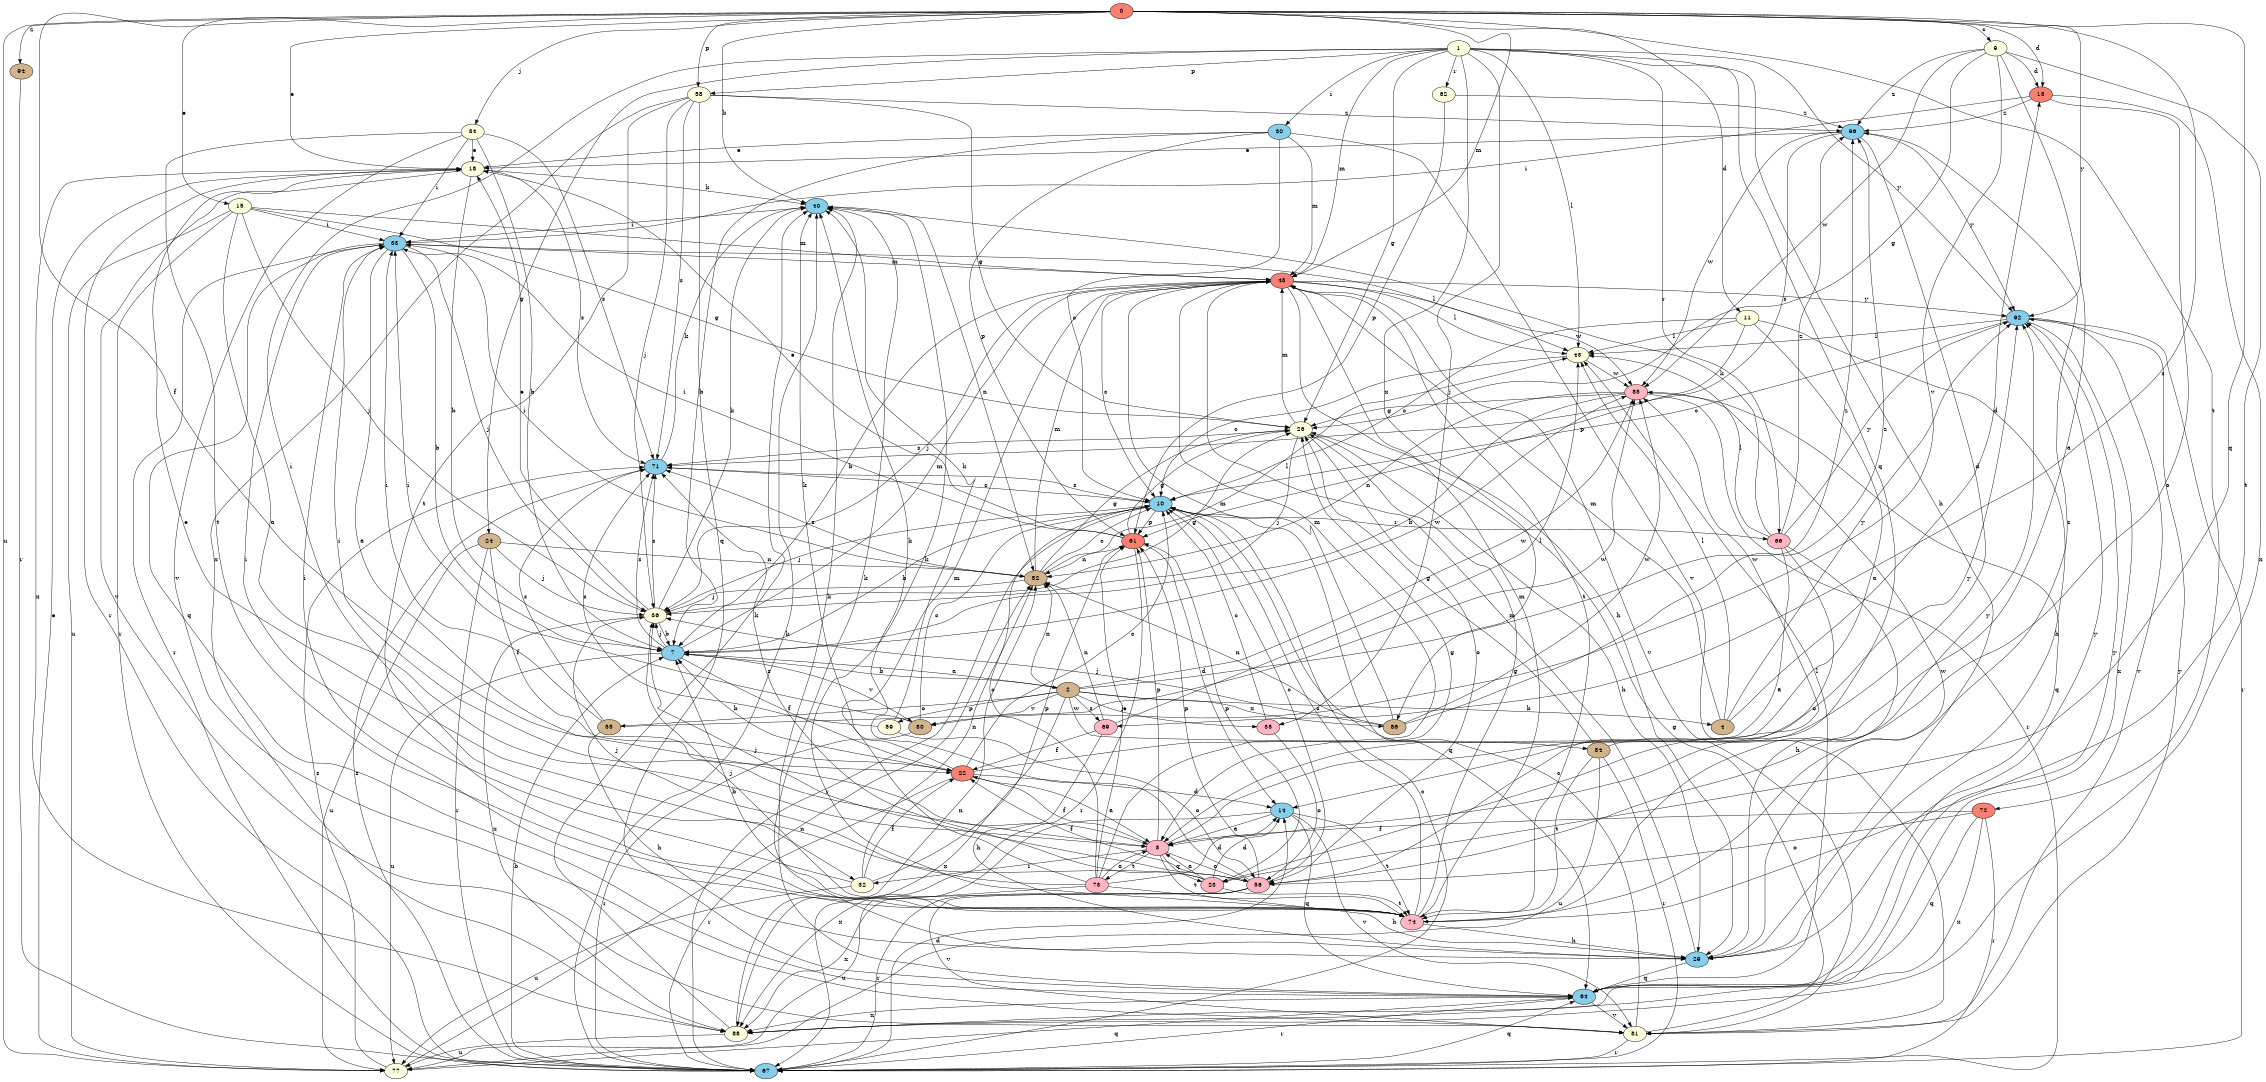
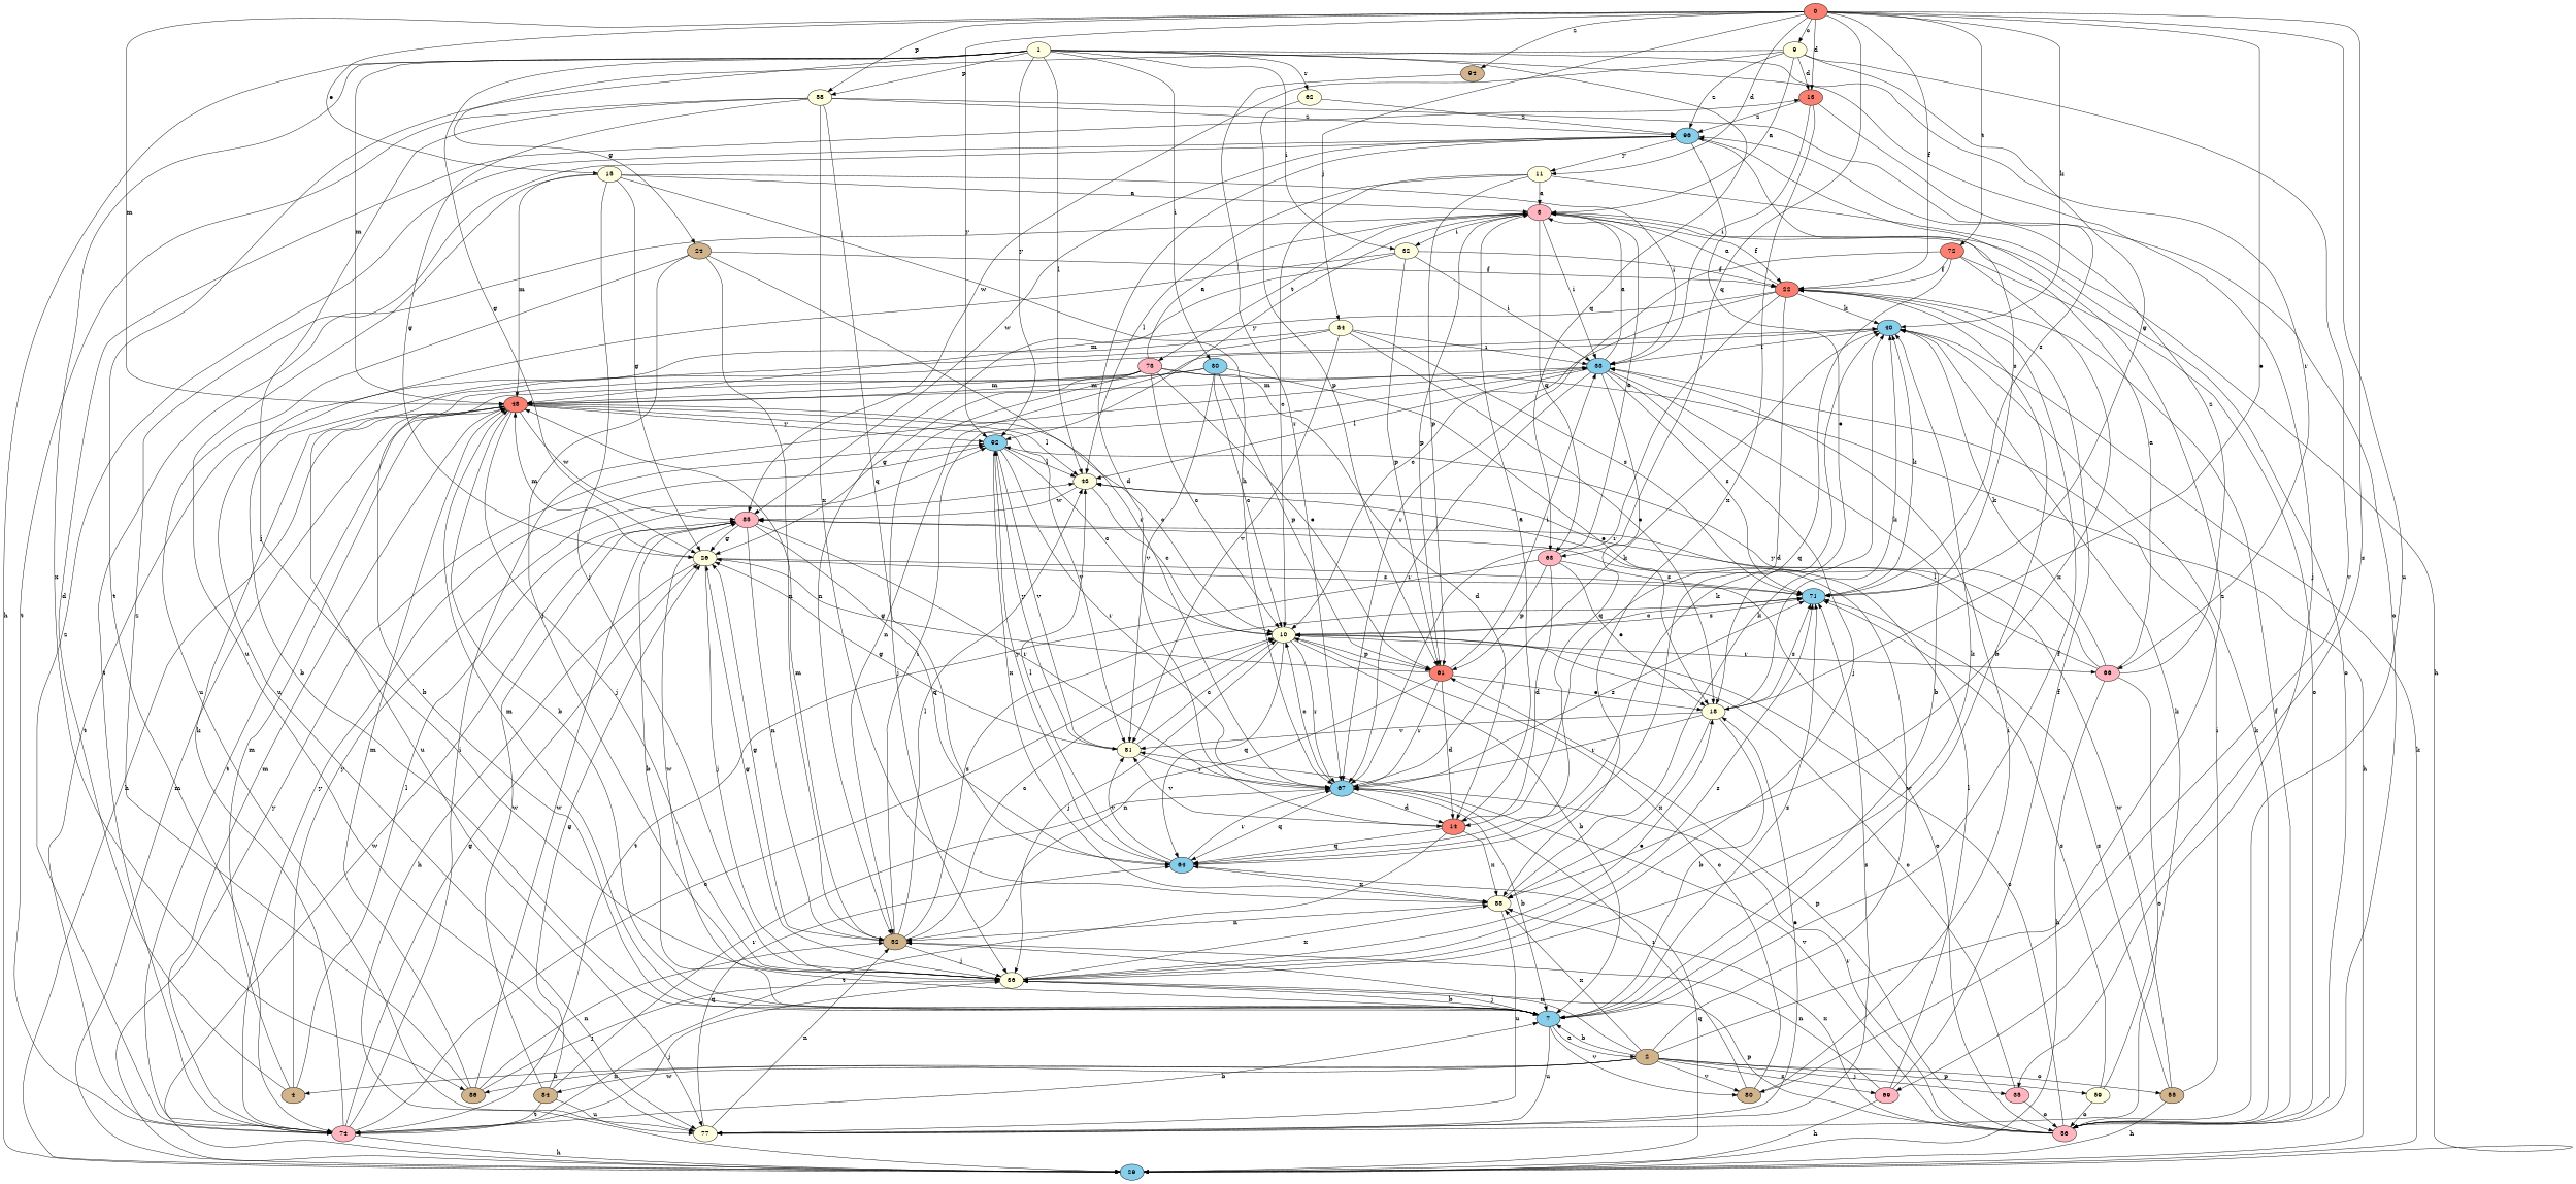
  strict digraph {
    node [fillcolor=lightyellow style=filled]
    0 [fillcolor=salmon]
    9
    11
    13 [fillcolor=salmon]
    15
    18
    22 [fillcolor=salmon]
    34
    40 [fillcolor=skyblue]
    48 [fillcolor=salmon]
    58
-   63 [fillcolor=lightpink label=23]
+   63 [fillcolor=lightpink]
    69 [fillcolor=lightpink]
    72 [fillcolor=salmon]
    77
    92 [fillcolor=skyblue]
    94 [fillcolor=tan]
    26
    80 [fillcolor=tan]
    85 [fillcolor=lightpink]
    96 [fillcolor=skyblue]
    3 [fillcolor=lightpink]
    74 [fillcolor=lightpink]
    29 [fillcolor=skyblue]
    43
    61 [fillcolor=salmon]
-   10 [fillcolor=skyblue]
+   10
    88
    33 [fillcolor=skyblue]
    56 [fillcolor=lightpink]
    36
    67 [fillcolor=skyblue]
    7 [fillcolor=skyblue]
    71 [fillcolor=skyblue]
    81
-   14 [fillcolor=skyblue]
+   14 [fillcolor=salmon]
    52 [fillcolor=tan]
    64 [fillcolor=skyblue]
    1
    24 [fillcolor=tan]
    30 [fillcolor=skyblue]
    32
    35 [fillcolor=lightpink]
    n44 [label=62]
    66 [fillcolor=lightpink]
    86 [fillcolor=tan]
    2 [fillcolor=tan]
    4 [fillcolor=tan]
    55 [fillcolor=tan]
    59
    84 [fillcolor=tan]
    73 [fillcolor=lightpink]
    0 -> 9 [label=c]
    0 -> 11 [label=d]
    0 -> 13 [label=d]
    0 -> 15 [label=e]
    0 -> 18 [label=e]
    0 -> 22 [label=f]
    0 -> 34 [label=j]
    0 -> 40 [label=k]
    0 -> 48 [label=m]
    0 -> 58 [label=p]
    0 -> 63 [label=q]
    0 -> 69 [label=s]
    0 -> 72 [label=t]
    0 -> 77 [label=u]
    0 -> 92 [label=y]
    0 -> 94 [label=z]
    9 -> 13 [label=d]
-   9 -> 26 [label=g]
+   9 -> 71 [label=g]
    9 -> 80 [label=v]
    9 -> 85 [label=w]
    9 -> 96 [label=z]
    9 -> 3 [label=a]
    9 -> 74 [label=t]
    11 -> 3 [label=a]
    11 -> 29 [label=h]
    11 -> 43 [label=l]
    11 -> 61 [label=p]
    11 -> 10 [label=c]
    13 -> 96 [label=z]
    13 -> 88 [label=x]
    13 -> 33 [label=i]
    13 -> 56 [label=o]
    15 -> 48 [label=m]
    15 -> 77 [label=u]
    15 -> 26 [label=g]
    15 -> 3 [label=a]
    15 -> 33 [label=i]
    15 -> 36 [label=j]
-   15 -> 67 [label=r]
+   15 -> 67 [label=h]
    18 -> 40 [label=k]
    18 -> 88 [label=x]
    18 -> 67 [label=r]
    18 -> 7 [label=b]
    18 -> 71 [label=s]
    18 -> 81 [label=v]
    22 -> 40 [label=k]
    22 -> 48 [label=m]
    22 -> 3 [label=a]
    22 -> 10 [label=c]
    22 -> 67 [label=r]
    22 -> 7 [label=b]
    22 -> 14 [label=d]
    34 -> 18 [label=e]
    34 -> 74 [label=t]
    34 -> 33 [label=i]
    34 -> 7 [label=b]
    34 -> 71 [label=s]
    34 -> 81 [label=v]
    40 -> 33 [label=i]
    40 -> 52 [label=n]
    48 -> 92 [label=y]
    48 -> 85 [label=w]
    48 -> 74 [label=t]
    48 -> 29 [label=h]
    48 -> 43 [label=l]
    48 -> 10 [label=c]
    48 -> 36 [label=j]
    48 -> 7 [label=b]
    48 -> 81 [label=v]
    58 -> 26 [label=g]
    58 -> 96 [label=z]
    58 -> 74 [label=t]
    58 -> 88 [label=x]
    58 -> 36 [label=j]
    58 -> 71 [label=s]
    58 -> 64 [label=q]
    63 -> 18 [label=e]
    63 -> 3 [label=a]
    63 -> 74 [label=t]
    63 -> 61 [label=p]
    63 -> 71 [label=s]
    63 -> 14 [label=d]
    69 -> 22 [label=f]
    69 -> 29 [label=h]
    69 -> 43 [label=l]
    69 -> 52 [label=n]
-   72 -> 3 [label=f]
+   72 -> 22 [label=f]
    72 -> 88 [label=x]
    72 -> 56 [label=o]
    72 -> 67 [label=r]
    72 -> 64 [label=q]
    77 -> 18 [label=e]
    77 -> 71 [label=s]
    77 -> 52 [label=n]
    77 -> 64 [label=q]
    92 -> 43 [label=l]
    92 -> 10 [label=c]
    92 -> 88 [label=x]
    92 -> 67 [label=r]
    92 -> 81 [label=v]
    94 -> 67 [label=r]
    26 -> 48 [label=m]
    26 -> 29 [label=h]
    26 -> 56 [label=o]
    26 -> 36 [label=j]
    26 -> 71 [label=s]
    80 -> 10 [label=c]
    80 -> 33 [label=i]
    80 -> 67 [label=r]
    85 -> 26 [label=g]
    85 -> 67 [label=r]
    85 -> 7 [label=b]
    85 -> 52 [label=n]
    85 -> 64 [label=q]
    96 -> 18 [label=e]
-   96 -> 92 [label=y]
+   96 -> 11 [label=y]
    96 -> 85 [label=w]
    96 -> 71 [label=s]
    96 -> 14 [label=d]
    3 -> 22 [label=f]
    3 -> 63 [label=q]
    3 -> 92 [label=y]
    3 -> 74 [label=t]
    3 -> 61 [label=p]
    3 -> 33 [label=i]
    3 -> 56 [label=o]
    3 -> 32 [label=i]
    3 -> 73 [label=t]
    74 -> 40 [label=k]
    74 -> 48 [label=m]
    74 -> 92 [label=y]
    74 -> 26 [label=g]
    74 -> 96 [label=z]
    74 -> 29 [label=h]
    74 -> 10 [label=c]
    74 -> 33 [label=i]
    74 -> 36 [label=j]
    74 -> 7 [label=b]
    29 -> 40 [label=k]
    29 -> 48 [label=m]
    29 -> 92 [label=y]
    29 -> 85 [label=w]
    29 -> 64 [label=q]
    43 -> 85 [label=w]
    43 -> 10 [label=c]
    61 -> 18 [label=e]
    61 -> 26 [label=g]
    61 -> 33 [label=i]
    61 -> 67 [label=r]
    61 -> 14 [label=d]
    61 -> 52 [label=n]
    10 -> 61 [label=p]
    10 -> 36 [label=j]
    10 -> 67 [label=r]
    10 -> 7 [label=b]
    10 -> 71 [label=s]
    10 -> 64 [label=q]
    10 -> 66 [label=r]
    88 -> 40 [label=k]
    88 -> 77 [label=u]
    88 -> 52 [label=n]
    33 -> 48 [label=m]
    33 -> 3 [label=a]
    33 -> 43 [label=l]
    33 -> 36 [label=j]
    33 -> 67 [label=r]
    33 -> 7 [label=b]
+   33 -> 71 [label=s]
    33 -> 64 [label=q]
    56 -> 22 [label=f]
    56 -> 40 [label=k]
    56 -> 61 [label=p]
    56 -> 10 [label=c]
    56 -> 88 [label=x]
-   56 -> 36 [label=j]
+   56 -> 36 [label=p]
    56 -> 67 [label=r]
    56 -> 81 [label=v]
    36 -> 18 [label=e]
    36 -> 40 [label=k]
    36 -> 26 [label=g]
    36 -> 88 [label=x]
    36 -> 7 [label=b]
    36 -> 71 [label=s]
    67 -> 40 [label=k]
    67 -> 10 [label=c]
    67 -> 7 [label=b]
    67 -> 71 [label=s]
    67 -> 14 [label=d]
    67 -> 64 [label=q]
    7 -> 22 [label=f]
    7 -> 48 [label=m]
    7 -> 77 [label=u]
    7 -> 80 [label=v]
    7 -> 85 [label=w]
    7 -> 36 [label=j]
    7 -> 71 [label=s]
    7 -> 2 [label=a]
    71 -> 40 [label=k]
    71 -> 10 [label=c]
    81 -> 92 [label=y]
    81 -> 26 [label=g]
    81 -> 10 [label=c]
    81 -> 67 [label=r]
    14 -> 3 [label=a]
    14 -> 74 [label=t]
    14 -> 88 [label=x]
    14 -> 81 [label=v]
    14 -> 64 [label=q]
    52 -> 48 [label=m]
    52 -> 26 [label=g]
    52 -> 43 [label=l]
    52 -> 10 [label=c]
    52 -> 33 [label=i]
    52 -> 36 [label=j]
    52 -> 71 [label=s]
    64 -> 40 [label=k]
    64 -> 92 [label=y]
    64 -> 43 [label=l]
    64 -> 88 [label=x]
    64 -> 67 [label=r]
    64 -> 81 [label=v]
    1 -> 48 [label=m]
    1 -> 58 [label=p]
    1 -> 63 [label=q]
    1 -> 92 [label=y]
    1 -> 26 [label=g]
    1 -> 29 [label=h]
    1 -> 43 [label=l]
    1 -> 24 [label=g]
    1 -> 30 [label=i]
    1 -> 32 [label=i]
    1 -> 35 [label=j]
    1 -> n44 [label=r]
    1 -> 66 [label=r]
    1 -> 86 [label=x]
    24 -> 22 [label=f]
    24 -> 77 [label=u]
    24 -> 36 [label=j]
    24 -> 67 [label=r]
    24 -> 52 [label=n]
    30 -> 18 [label=e]
    30 -> 48 [label=m]
    30 -> 61 [label=p]
    30 -> 10 [label=c]
    30 -> 7 [label=b]
    30 -> 81 [label=v]
    32 -> 22 [label=f]
    32 -> 77 [label=u]
    32 -> 61 [label=p]
    32 -> 33 [label=i]
    32 -> 52 [label=n]
    35 -> 10 [label=c]
    35 -> 56 [label=o]
    n44 -> 96 [label=z]
    n44 -> 61 [label=p]
    66 -> 40 [label=k]
    66 -> 92 [label=y]
    66 -> 96 [label=z]
    66 -> 3 [label=a]
    66 -> 29 [label=h]
    66 -> 43 [label=l]
    66 -> 56 [label=o]
    86 -> 48 [label=m]
    86 -> 85 [label=w]
    86 -> 96 [label=z]
    86 -> 36 [label=j]
    86 -> 52 [label=n]
    2 -> 69 [label=s]
    2 -> 80 [label=v]
    2 -> 85 [label=w]
    2 -> 96 [label=z]
    2 -> 88 [label=x]
    2 -> 7 [label=b]
    2 -> 52 [label=n]
    2 -> 35 [label=j]
    2 -> 86 [label=x]
    2 -> 4 [label=b]
    2 -> 55 [label=o]
    2 -> 59 [label=p]
    2 -> 84 [label=w]
    4 -> 13 [label=d]
    4 -> 48 [label=m]
    4 -> 92 [label=y]
    4 -> 43 [label=l]
    55 -> 85 [label=w]
    55 -> 29 [label=h]
    55 -> 33 [label=i]
    55 -> 71 [label=s]
    59 -> 40 [label=k]
    59 -> 56 [label=o]
    59 -> 71 [label=s]
    84 -> 77 [label=u]
    84 -> 26 [label=g]
    84 -> 85 [label=w]
    84 -> 74 [label=t]
    84 -> 67 [label=r]
    73 -> 48 [label=m]
    73 -> 77 [label=u]
    73 -> 26 [label=g]
    73 -> 3 [label=a]
    73 -> 29 [label=h]
    73 -> 61 [label=e]
    73 -> 10 [label=c]
    73 -> 36 [label=j]
    73 -> 14 [label=d]
  }
